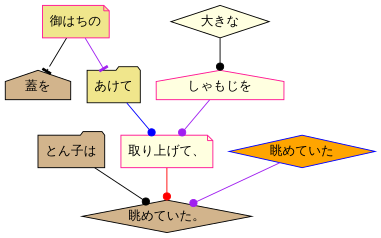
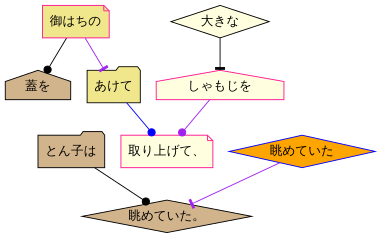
  digraph {
    fontname=Nunito
    node [color=black fillcolor=tan fontname=Nunito shape=diamond style=filled]
    edge [arrowhead=dot color=black fontname=Nunito]
    n1 [label="とん子は" shape=folder]
    n2 [label="眺めていた。"]
    n3 [color=deeppink fillcolor=khaki label="御はちの" shape=note]
    n4 [label="蓋を" shape=house]
    n5 [fillcolor=khaki label="あけて" shape=folder]
    n6 [color=deeppink fillcolor=lightyellow label="取り上げて、" shape=note]
    n7 [fillcolor=lightyellow label="大きな"]
    n8 [color=deeppink fillcolor=lightyellow label="しゃもじを" shape=house]
    n9 [color=blue fillcolor=orange label="眺めていた"]
    n1 -> n2
-   n3 -> n4 [arrowhead=tee]
+   n3 -> n4
    n3 -> n5 [arrowhead=tee color=purple]
    n5 -> n6 [color=blue]
-   n6 -> n2 [color=red]
-   n7 -> n8
+   n7 -> n8 [arrowhead=tee]
    n8 -> n6 [color=purple]
-   n9 -> n2 [color=purple]
+   n9 -> n2 [arrowhead=tee color=purple]
  }
